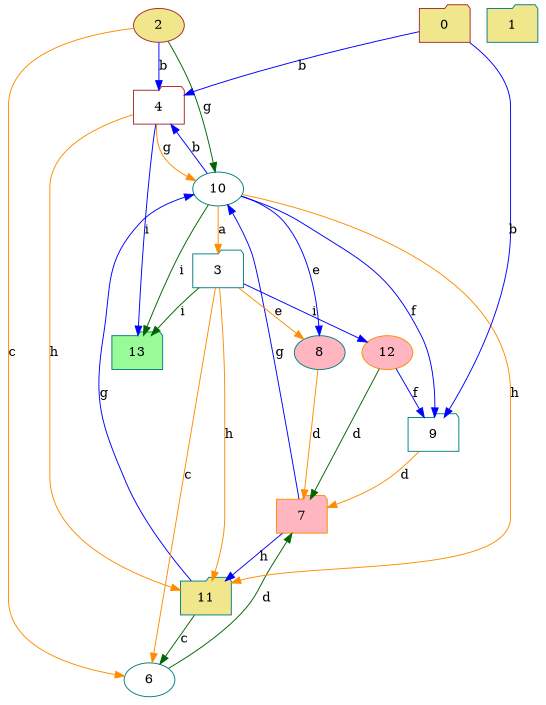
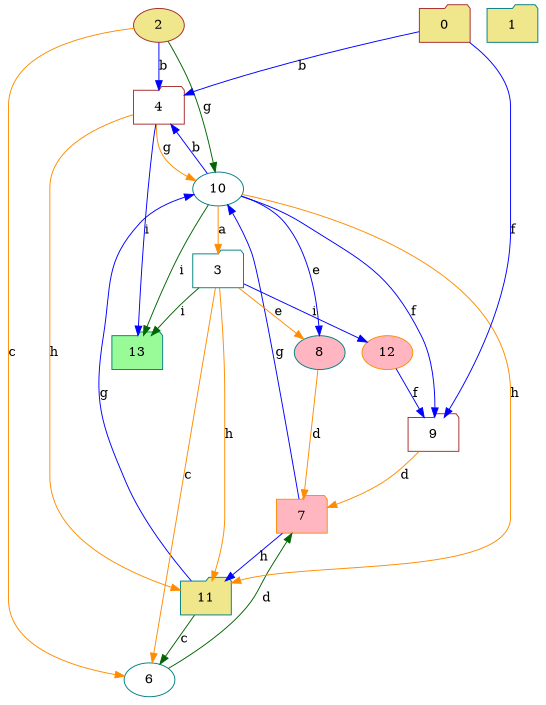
  strict digraph {
    node [color=teal fillcolor=white shape=folder style=filled]
    edge [color=blue]
    2 [color=brown fillcolor=khaki shape=ellipse]
    4 [color=brown]
    6 [shape=ellipse]
    10 [shape=ellipse]
    11 [fillcolor=khaki]
    13 [fillcolor=palegreen]
    7 [color=darkorange fillcolor=lightpink]
    3
    8 [fillcolor=lightpink shape=ellipse]
-   9
+   9 [color=brown]
    12 [color=darkorange fillcolor=lightpink shape=ellipse]
    0 [color=brown fillcolor=khaki]
    1 [fillcolor=khaki]
    2 -> 4 [label=b]
    2 -> 6 [color=darkorange label=c]
    2 -> 10 [color=darkgreen label=g]
    4 -> 10 [color=darkorange label=g]
    4 -> 11 [color=darkorange label=h]
    4 -> 13 [label=i]
    6 -> 7 [color=darkgreen label=d]
    10 -> 4 [label=b]
    10 -> 11 [color=darkorange label=h]
    10 -> 13 [color=darkgreen label=i]
    10 -> 3 [color=darkorange label=a]
    10 -> 8 [label=e]
    10 -> 9 [label=f]
    11 -> 6 [color=darkgreen label=c]
    11 -> 10 [label=g]
    7 -> 10 [label=g]
    7 -> 11 [label=h]
    3 -> 6 [color=darkorange label=c]
    3 -> 11 [color=darkorange label=h]
    3 -> 13 [color=darkgreen label=i]
    3 -> 8 [color=darkorange label=e]
    3 -> 12 [label=i]
    8 -> 7 [color=darkorange label=d]
    9 -> 7 [color=darkorange label=d]
-   12 -> 7 [color=darkgreen label=d]
    12 -> 9 [label=f]
    0 -> 4 [label=b]
-   0 -> 9 [label=b]
+   0 -> 9 [label=f]
  }
